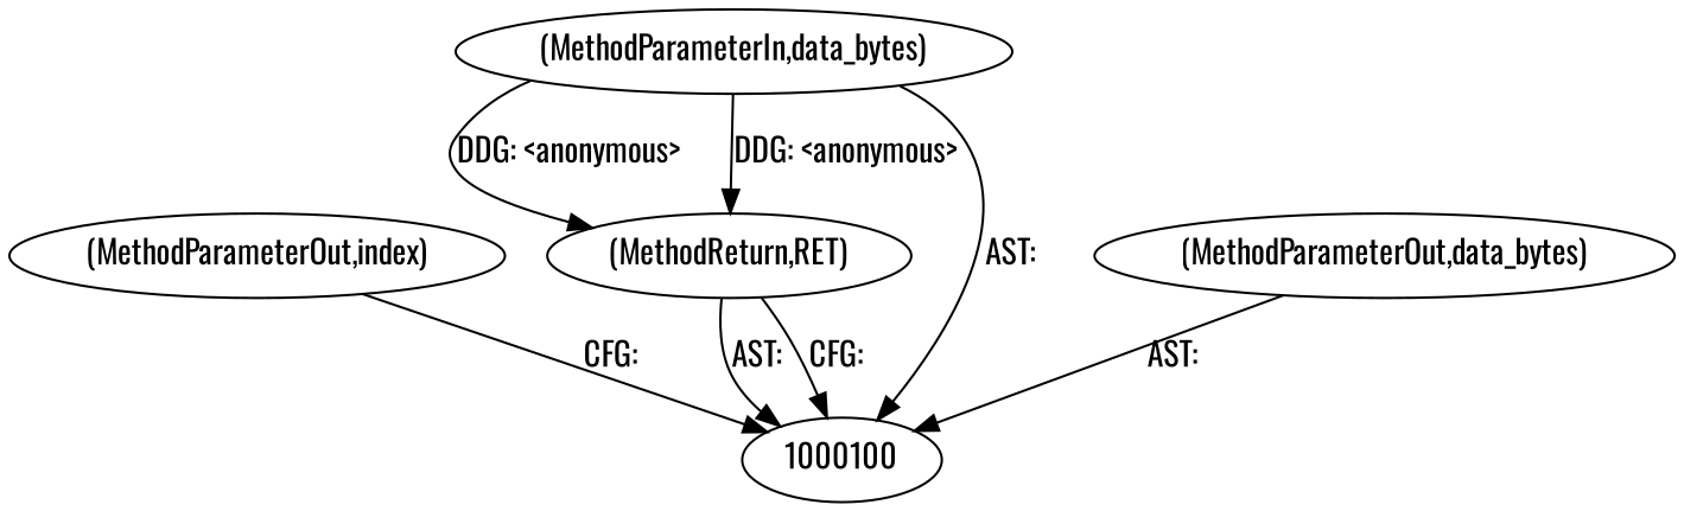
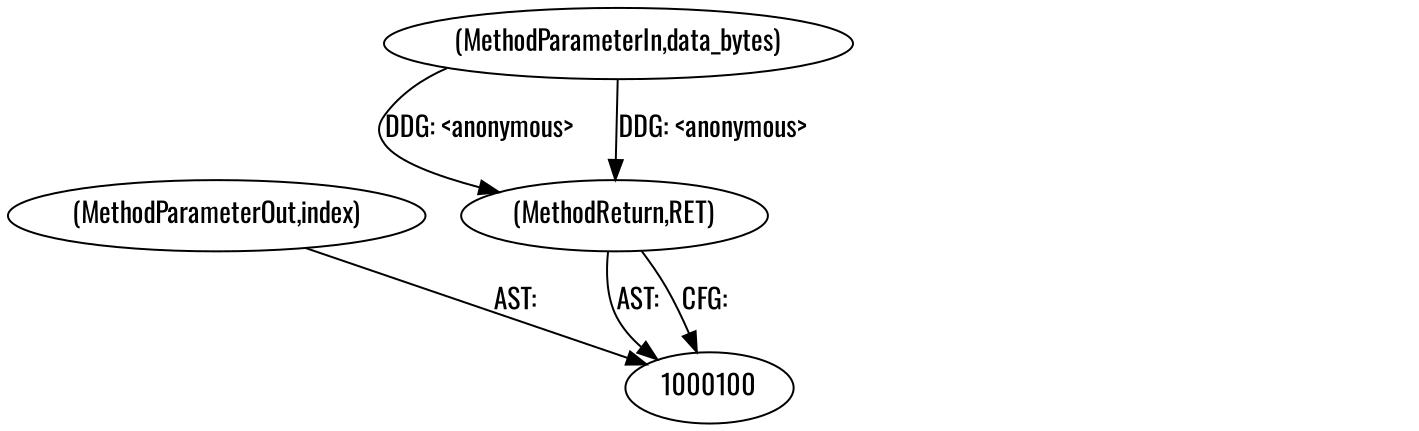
  digraph {
    fontname=Oswald
    node [fontname=Oswald]
    edge [fontname=Oswald]
    n1 [label="(MethodReturn,RET)"]
    1000100
    n3 [label="(MethodParameterOut,index)"]
    n4 [label="(MethodParameterIn,data_bytes)"]
-   n5 [label="(MethodParameterOut,data_bytes)"]
    n1 -> 1000100 [label="AST: "]
    n1 -> 1000100 [label="CFG: "]
-   n3 -> 1000100 [label="CFG: "]
+   n3 -> 1000100 [label="AST: "]
    n4 -> n1 [label="DDG: <anonymous>"]
    n4 -> n1 [label="DDG: <anonymous>"]
-   n4 -> 1000100 [label="AST: "]
-   n5 -> 1000100 [label="AST: "]
  }
